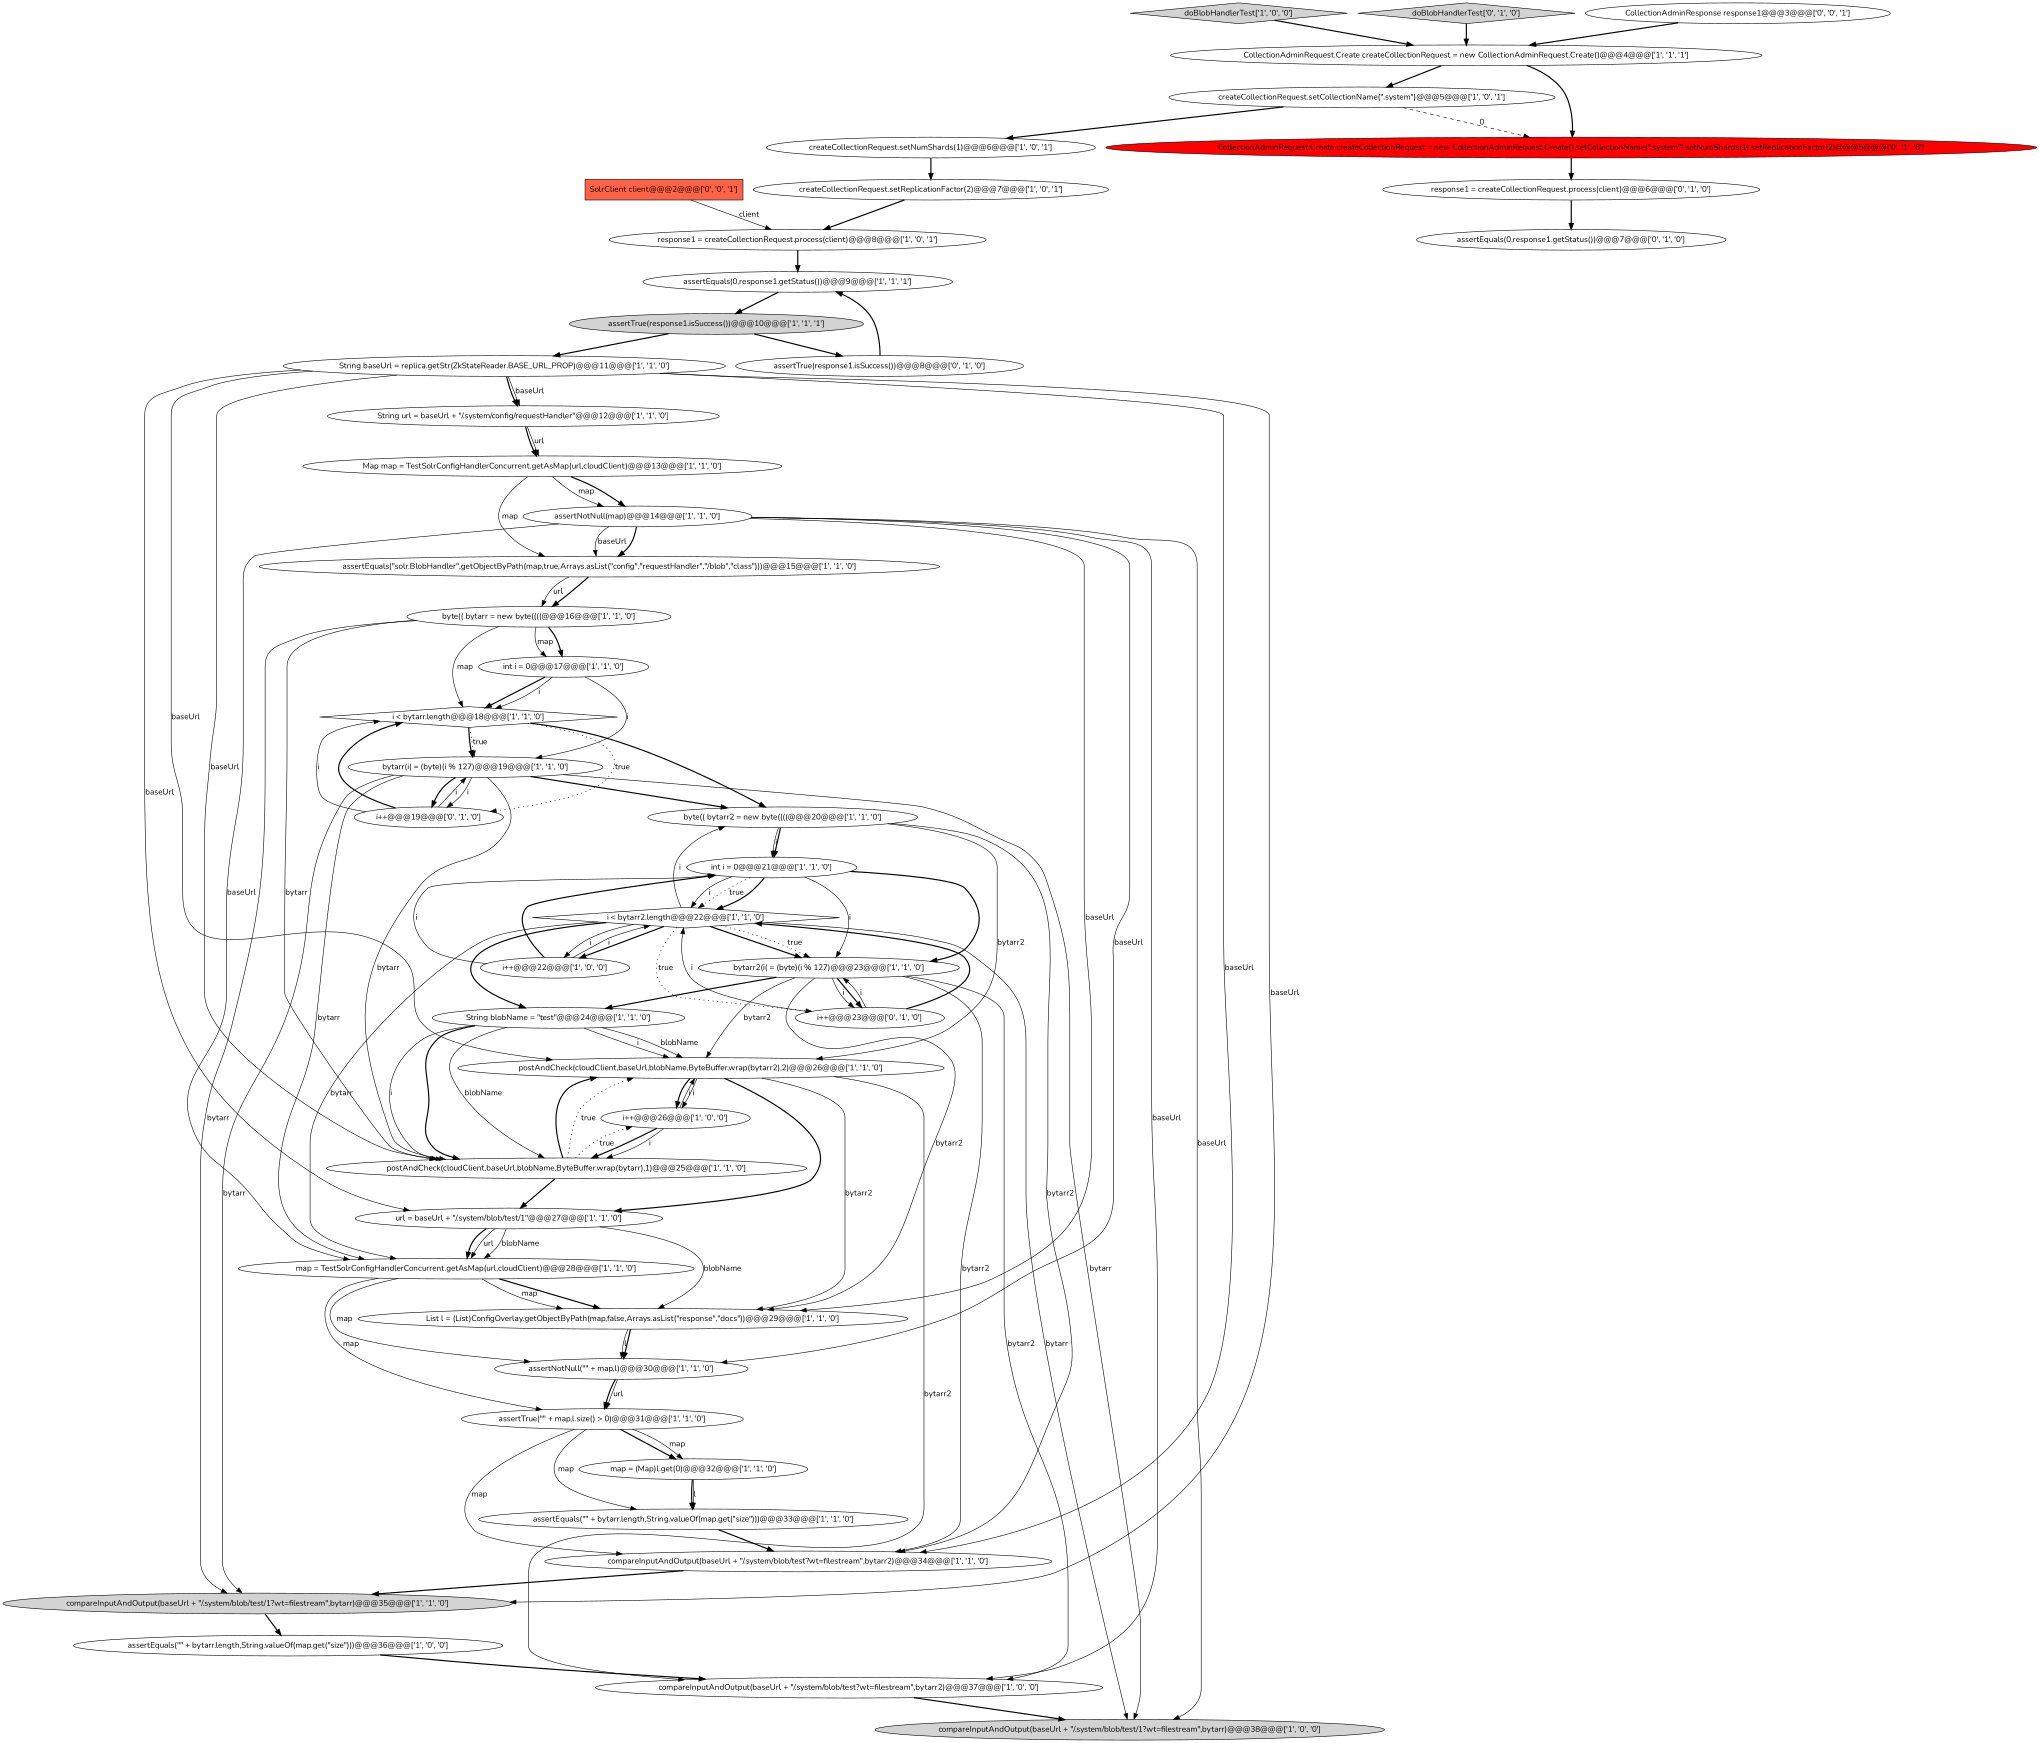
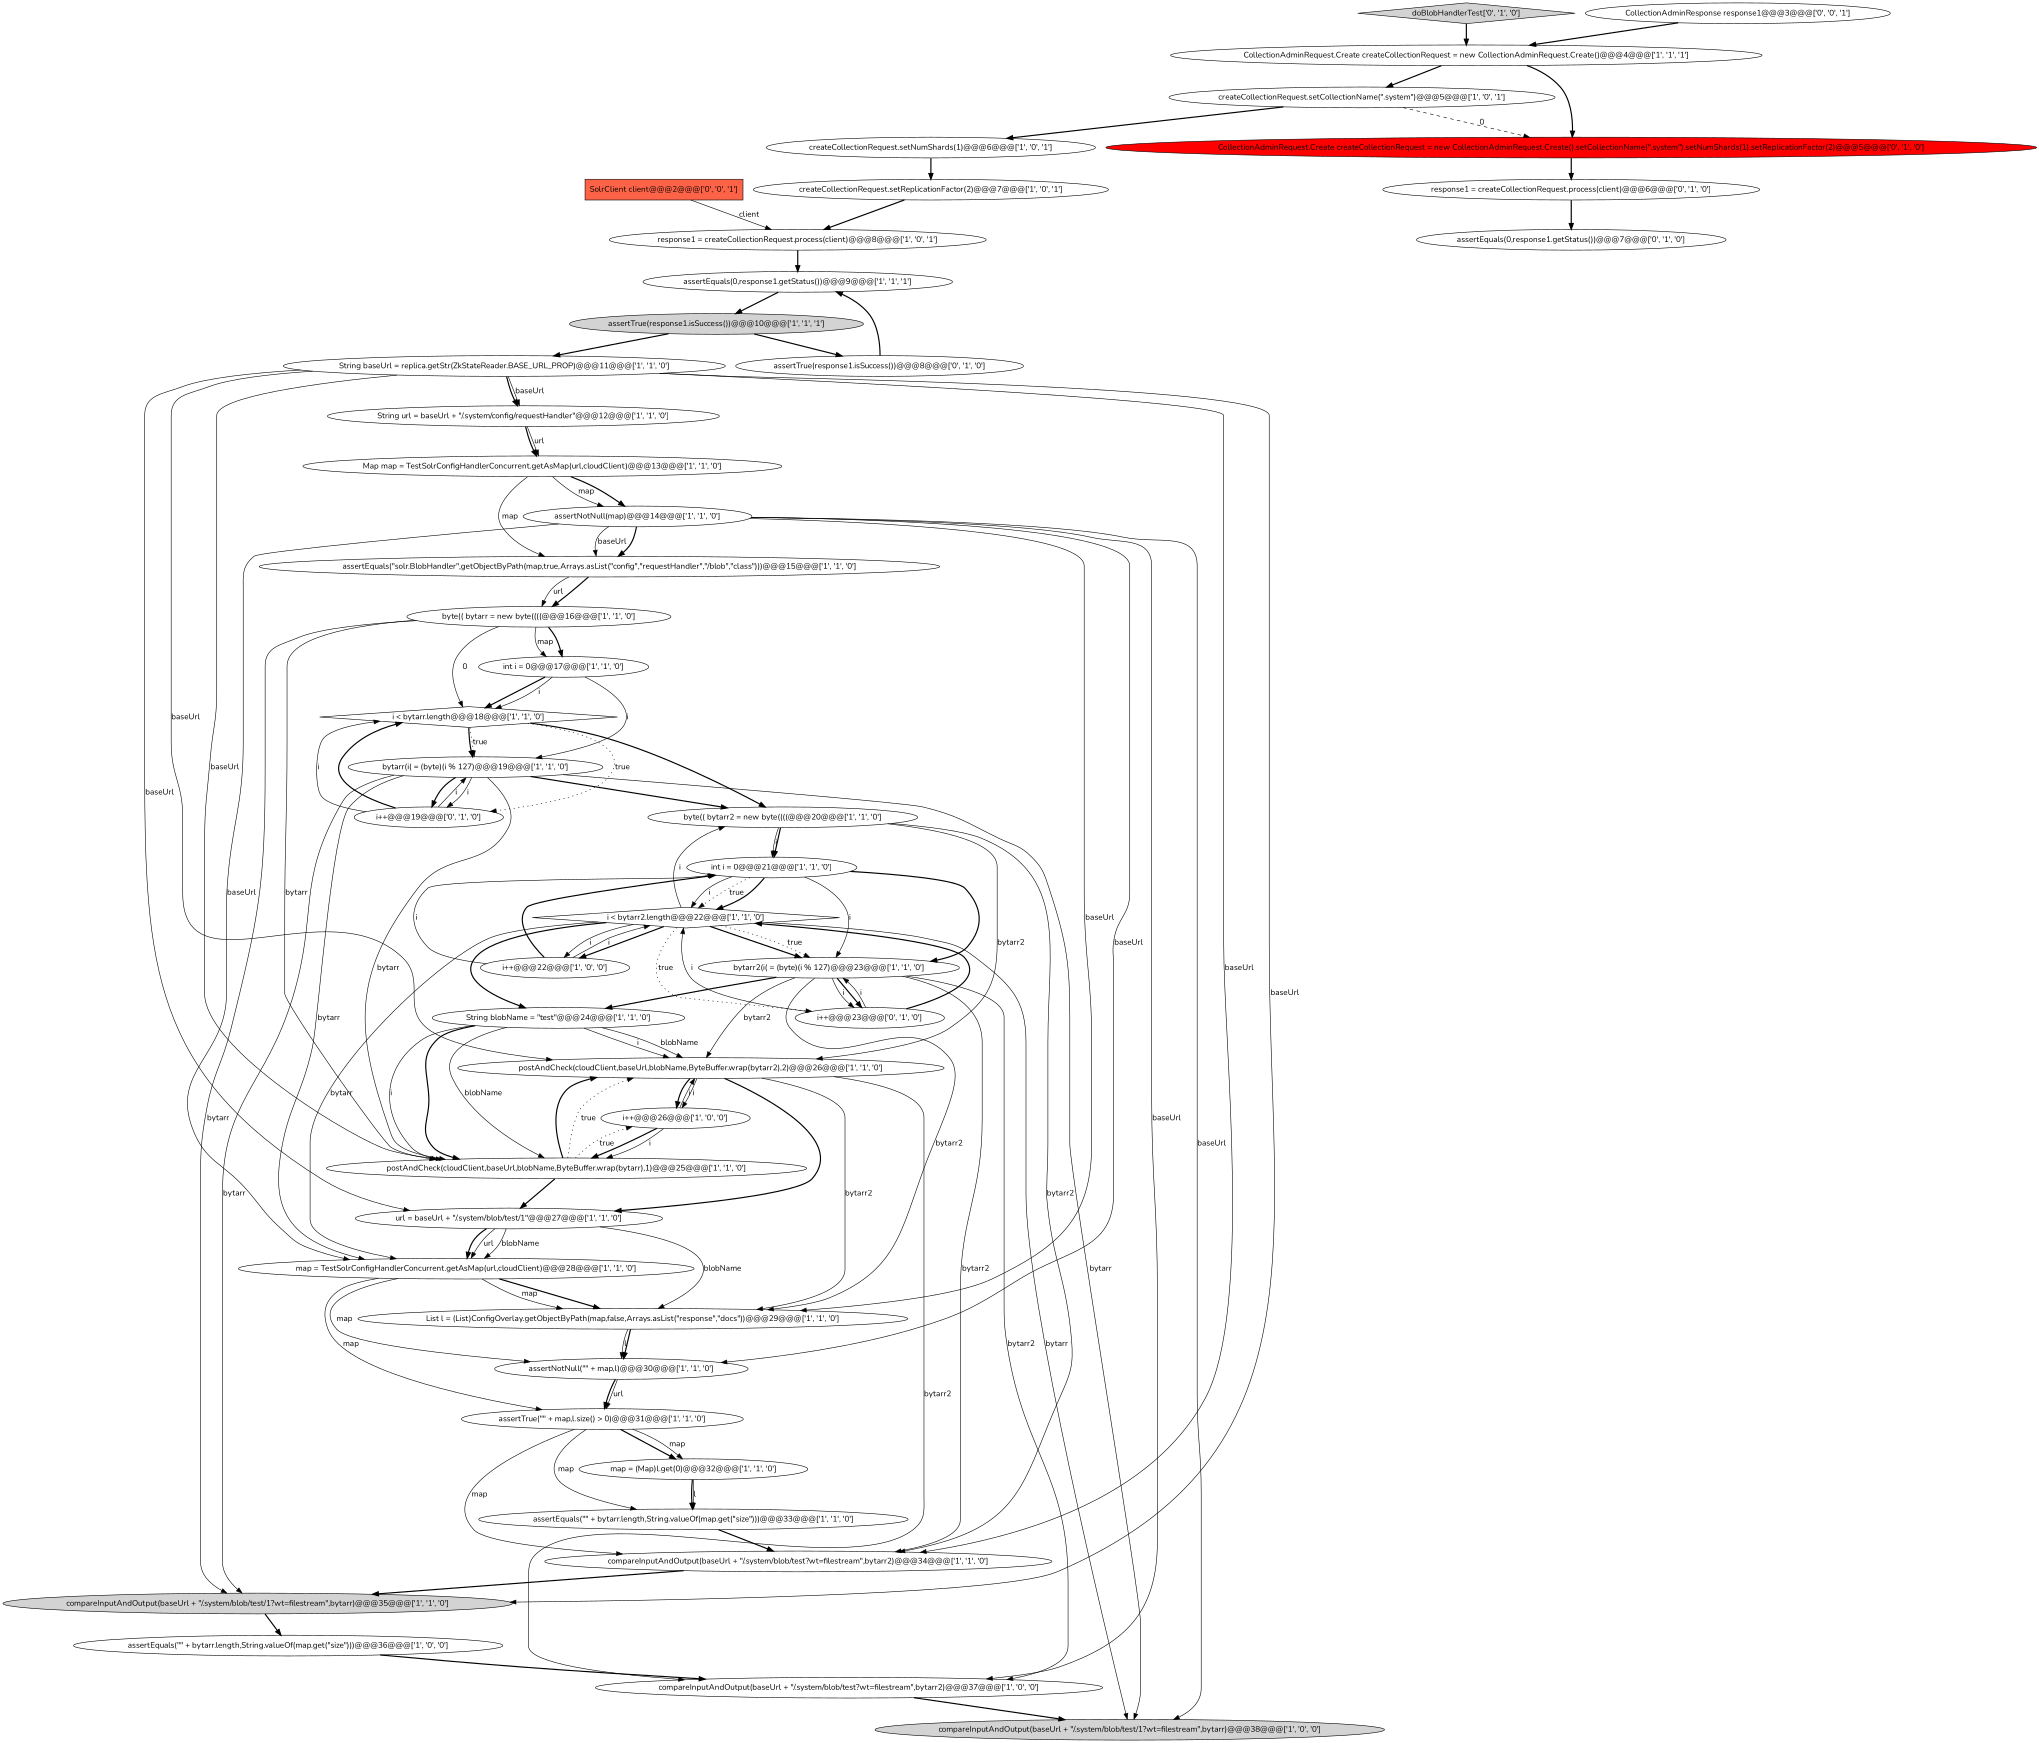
  digraph {
    fontname=Nunito
    node [fillcolor=white fontname=Nunito shape=ellipse style=filled]
    edge [fontname=Nunito style=solid]
    n1 [fillcolor=red label="CollectionAdminRequest.Create createCollectionRequest = new CollectionAdminRequest.Create().setCollectionName(\".system\").setNumShards(1).setReplicationFactor(2)@@@5@@@['0', '1', '0']"]
    n2 [label="response1 = createCollectionRequest.process(client)@@@6@@@['0', '1', '0']"]
    n3 [label="assertEquals(0,response1.getStatus())@@@7@@@['0', '1', '0']"]
    n4 [label="i++@@@26@@@['1', '0', '0']"]
    n5 [label="postAndCheck(cloudClient,baseUrl,blobName,ByteBuffer.wrap(bytarr2),2)@@@26@@@['1', '1', '0']"]
    n6 [label="postAndCheck(cloudClient,baseUrl,blobName,ByteBuffer.wrap(bytarr),1)@@@25@@@['1', '1', '0']"]
    n7 [label="List l = (List)ConfigOverlay.getObjectByPath(map,false,Arrays.asList(\"response\",\"docs\"))@@@29@@@['1', '1', '0']"]
    n8 [label="url = baseUrl + \"/.system/blob/test/1\"@@@27@@@['1', '1', '0']"]
    n9 [label="compareInputAndOutput(baseUrl + \"/.system/blob/test?wt=filestream\",bytarr2)@@@37@@@['1', '0', '0']"]
    n10 [label="CollectionAdminRequest.Create createCollectionRequest = new CollectionAdminRequest.Create()@@@4@@@['1', '1', '1']"]
    n11 [label="createCollectionRequest.setCollectionName(\".system\")@@@5@@@['1', '0', '1']"]
    n12 [label="createCollectionRequest.setNumShards(1)@@@6@@@['1', '0', '1']"]
    n13 [label="byte(( bytarr = new byte((((@@@16@@@['1', '1', '0']"]
    n14 [label="int i = 0@@@17@@@['1', '1', '0']"]
    n15 [label="i < bytarr.length@@@18@@@['1', '1', '0']" shape=diamond]
    n16 [fillcolor=lightgray label="compareInputAndOutput(baseUrl + \"/.system/blob/test/1?wt=filestream\",bytarr)@@@35@@@['1', '1', '0']"]
    n17 [label="bytarr(i( = (byte)(i % 127)@@@19@@@['1', '1', '0']"]
    n18 [label="i++@@@19@@@['0', '1', '0']"]
    n19 [label="byte(( bytarr2 = new byte((((@@@20@@@['1', '1', '0']"]
    n20 [label="assertEquals(\"\" + bytarr.length,String.valueOf(map.get(\"size\")))@@@36@@@['1', '0', '0']"]
    n21 [label="assertNotNull(\"\" + map,l)@@@30@@@['1', '1', '0']"]
    n22 [label="map = TestSolrConfigHandlerConcurrent.getAsMap(url,cloudClient)@@@28@@@['1', '1', '0']"]
    n23 [fillcolor=lightgray label="compareInputAndOutput(baseUrl + \"/.system/blob/test/1?wt=filestream\",bytarr)@@@38@@@['1', '0', '0']"]
-   n24 [fillcolor=lightgray label="doBlobHandlerTest['1', '0', '0']" shape=diamond]
    n25 [label="i < bytarr2.length@@@22@@@['1', '1', '0']" shape=diamond]
    n26 [label="i++@@@23@@@['0', '1', '0']"]
    n27 [label="i++@@@22@@@['1', '0', '0']"]
    n28 [label="String blobName = \"test\"@@@24@@@['1', '1', '0']"]
    n29 [label="bytarr2(i( = (byte)(i % 127)@@@23@@@['1', '1', '0']"]
    n30 [label="int i = 0@@@21@@@['1', '1', '0']"]
    n31 [label="assertTrue(\"\" + map,l.size() > 0)@@@31@@@['1', '1', '0']"]
    n32 [label="compareInputAndOutput(baseUrl + \"/.system/blob/test?wt=filestream\",bytarr2)@@@34@@@['1', '1', '0']"]
    n33 [label="createCollectionRequest.setReplicationFactor(2)@@@7@@@['1', '0', '1']"]
    n34 [label="response1 = createCollectionRequest.process(client)@@@8@@@['1', '0', '1']"]
    n35 [label="assertEquals(\"\" + bytarr.length,String.valueOf(map.get(\"size\")))@@@33@@@['1', '1', '0']"]
    n36 [fillcolor=lightgray label="doBlobHandlerTest['0', '1', '0']" shape=diamond]
    n37 [label="map = (Map)l.get(0)@@@32@@@['1', '1', '0']"]
    n38 [label="assertEquals(0,response1.getStatus())@@@9@@@['1', '1', '1']"]
    n39 [label="assertNotNull(map)@@@14@@@['1', '1', '0']"]
    n40 [label="assertEquals(\"solr.BlobHandler\",getObjectByPath(map,true,Arrays.asList(\"config\",\"requestHandler\",\"/blob\",\"class\")))@@@15@@@['1', '1', '0']"]
    n41 [label="Map map = TestSolrConfigHandlerConcurrent.getAsMap(url,cloudClient)@@@13@@@['1', '1', '0']"]
    n42 [label="CollectionAdminResponse response1@@@3@@@['0', '0', '1']"]
    n43 [fillcolor=tomato label="SolrClient client@@@2@@@['0', '0', '1']" shape=box]
    n44 [label="assertTrue(response1.isSuccess())@@@8@@@['0', '1', '0']"]
    n45 [fillcolor=lightgray label="assertTrue(response1.isSuccess())@@@10@@@['1', '1', '1']"]
    n46 [label="String baseUrl = replica.getStr(ZkStateReader.BASE_URL_PROP)@@@11@@@['1', '1', '0']"]
    n47 [label="String url = baseUrl + \"/.system/config/requestHandler\"@@@12@@@['1', '1', '0']"]
    n1 -> n2 [style=bold]
    n2 -> n3 [style=bold]
    n4 -> n5 [label=i]
    n4 -> n6 [style=bold]
    n4 -> n6 [label=i]
    n5 -> n4 [label=i]
    n5 -> n4 [style=bold]
    n5 -> n7 [label=bytarr2]
    n5 -> n8 [style=bold]
    n5 -> n9 [label=bytarr2]
    n6 -> n4 [label=true style=dotted]
    n6 -> n5 [style=bold]
    n6 -> n5 [label=true style=dotted]
    n6 -> n8 [style=bold]
    n7 -> n21 [style=bold]
    n7 -> n21 [label=l]
    n8 -> n7 [label=blobName]
    n8 -> n22 [label=blobName]
    n8 -> n22 [style=bold]
    n8 -> n22 [label=url]
    n9 -> n23 [style=bold]
    n10 -> n1 [style=bold]
    n10 -> n11 [style=bold]
    n11 -> n1 [label=0 style=dashed]
    n11 -> n12 [style=bold]
    n12 -> n33 [style=bold]
    n13 -> n6 [label=bytarr]
    n13 -> n14 [style=bold]
    n13 -> n14 [label=map]
-   n13 -> n15 [label=map]
+   n13 -> n15 [label=0]
    n13 -> n16 [label=bytarr]
    n14 -> n15 [style=bold]
    n14 -> n15 [label=i]
    n14 -> n17 [label=i]
    n15 -> n17 [style=bold]
    n15 -> n17 [label=true style=dotted]
    n15 -> n18 [label=true style=dotted]
    n15 -> n19 [style=bold]
    n16 -> n20 [style=bold]
    n17 -> n6 [label=bytarr]
    n17 -> n16 [label=bytarr]
    n17 -> n18 [label=i]
    n17 -> n18 [style=bold]
    n17 -> n19 [style=bold]
    n17 -> n22 [label=bytarr]
    n17 -> n23 [label=bytarr]
    n18 -> n15 [label=i]
    n18 -> n15 [style=bold]
    n18 -> n17 [label=i]
    n19 -> n5 [label=bytarr2]
    n19 -> n30 [style=bold]
    n19 -> n30 [label=i]
    n19 -> n32 [label=bytarr2]
    n20 -> n9 [style=bold]
    n21 -> n31 [label=url]
    n21 -> n31 [style=bold]
    n22 -> n7 [style=bold]
    n22 -> n7 [label=map]
    n22 -> n21 [label=map]
    n22 -> n31 [label=map]
-   n24 -> n10 [style=bold]
    n25 -> n19 [label=i]
    n25 -> n22 [label=bytarr]
    n25 -> n23 [label=bytarr]
    n25 -> n26 [label=true style=dotted]
    n25 -> n27 [style=bold]
    n25 -> n27 [label=i]
    n25 -> n28 [style=bold]
    n25 -> n29 [style=bold]
    n25 -> n29 [label=true style=dotted]
    n26 -> n25 [label=i]
    n26 -> n25 [style=bold]
    n26 -> n29 [label=i]
    n27 -> n25 [label=i]
    n27 -> n30 [label=i]
    n27 -> n30 [style=bold]
    n28 -> n5 [label=i]
    n28 -> n5 [label=blobName]
    n28 -> n6 [label=i]
    n28 -> n6 [style=bold]
    n28 -> n6 [label=blobName]
    n29 -> n5 [label=bytarr2]
    n29 -> n7 [label=bytarr2]
    n29 -> n9 [label=bytarr2]
    n29 -> n26 [style=bold]
    n29 -> n26 [label=i]
    n29 -> n28 [style=bold]
    n29 -> n32 [label=bytarr2]
    n30 -> n25 [label=i]
    n30 -> n25 [label=true style=dotted]
    n30 -> n25 [style=bold]
    n30 -> n29 [style=bold]
    n30 -> n29 [label=i]
    n31 -> n32 [label=map]
    n31 -> n35 [label=map]
    n31 -> n37 [style=bold]
    n31 -> n37 [label=map]
    n32 -> n16 [style=bold]
    n33 -> n34 [style=bold]
    n34 -> n38 [style=bold]
    n35 -> n32 [style=bold]
    n36 -> n10 [style=bold]
    n37 -> n35 [style=bold]
    n37 -> n35 [label=l]
    n38 -> n45 [style=bold]
    n39 -> n7 [label=baseUrl]
    n39 -> n9 [label=baseUrl]
    n39 -> n21 [label=baseUrl]
    n39 -> n22 [label=baseUrl]
    n39 -> n23 [label=baseUrl]
    n39 -> n40 [style=bold]
    n39 -> n40 [label=baseUrl]
    n40 -> n13 [style=bold]
    n40 -> n13 [label=url]
    n41 -> n39 [label=map]
    n41 -> n39 [style=bold]
    n41 -> n40 [label=map]
    n42 -> n10 [style=bold]
    n43 -> n34 [label=client]
    n44 -> n38 [style=bold]
    n45 -> n44 [style=bold]
    n45 -> n46 [style=bold]
    n46 -> n5 [label=baseUrl]
    n46 -> n6 [label=baseUrl]
    n46 -> n8 [label=baseUrl]
    n46 -> n16 [label=baseUrl]
    n46 -> n32 [label=baseUrl]
    n46 -> n47 [label=baseUrl]
    n46 -> n47 [style=bold]
    n47 -> n41 [style=bold]
    n47 -> n41 [label=url]
  }
